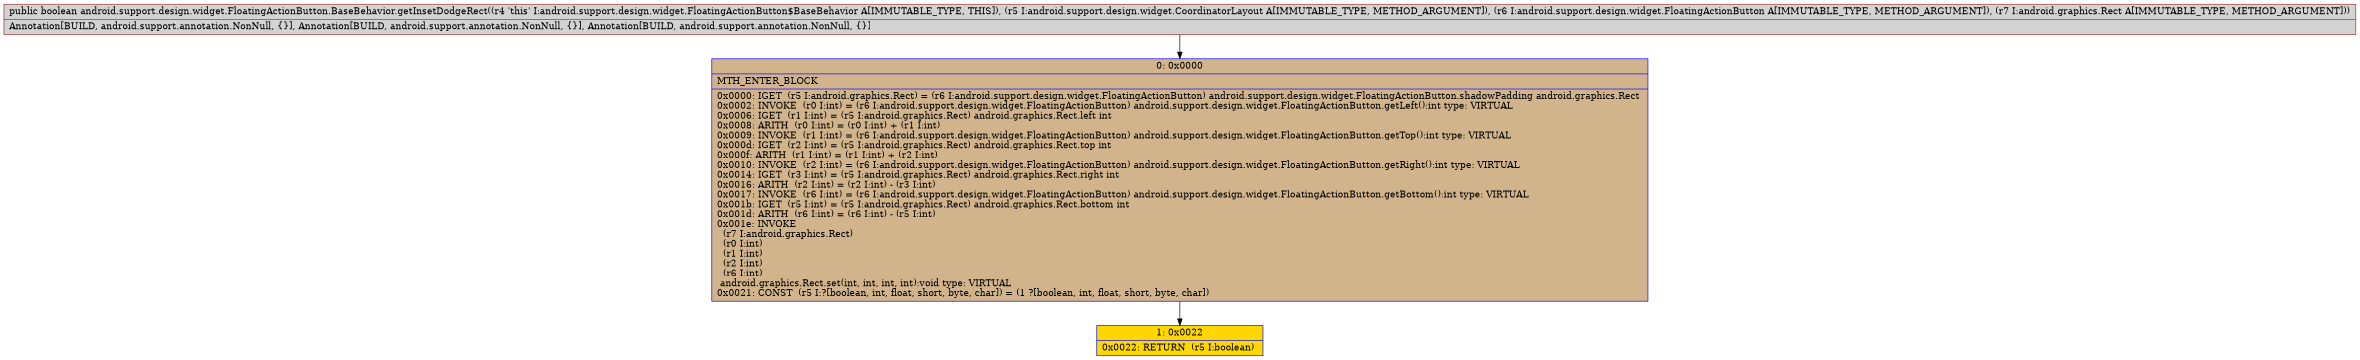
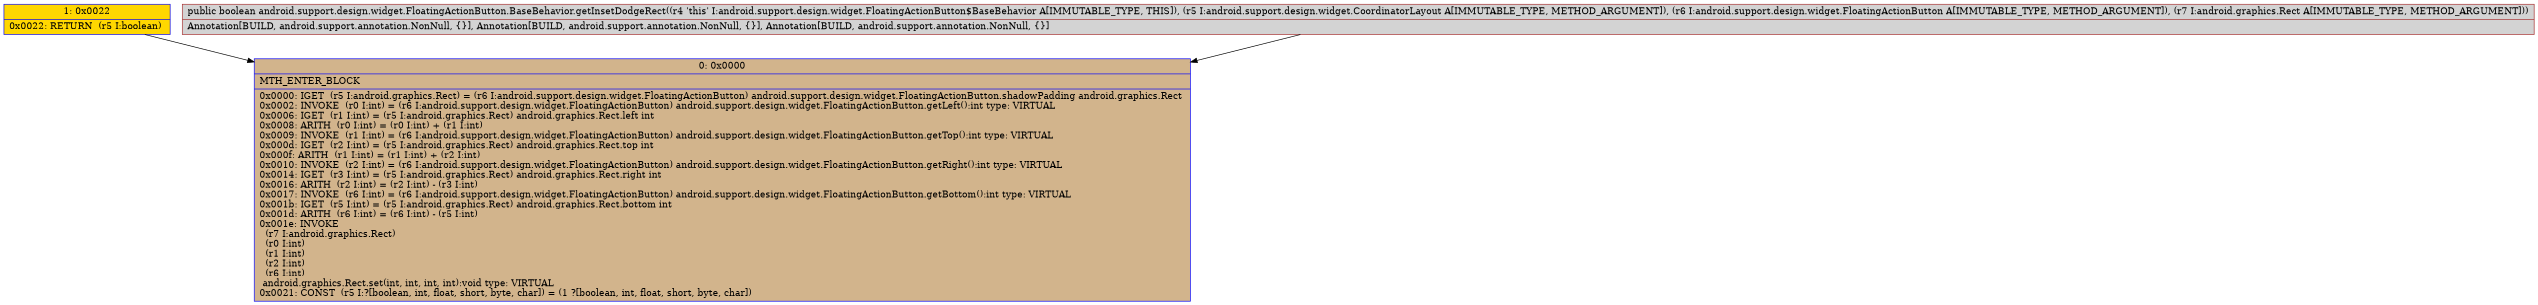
  digraph {
    node [shape=record style=filled color=blue]
    n1 [label="{0\:\ 0x0000|MTH_ENTER_BLOCK\l|0x0000: IGET  (r5 I:android.graphics.Rect) = (r6 I:android.support.design.widget.FloatingActionButton) android.support.design.widget.FloatingActionButton.shadowPadding android.graphics.Rect \l0x0002: INVOKE  (r0 I:int) = (r6 I:android.support.design.widget.FloatingActionButton) android.support.design.widget.FloatingActionButton.getLeft():int type: VIRTUAL \l0x0006: IGET  (r1 I:int) = (r5 I:android.graphics.Rect) android.graphics.Rect.left int \l0x0008: ARITH  (r0 I:int) = (r0 I:int) + (r1 I:int) \l0x0009: INVOKE  (r1 I:int) = (r6 I:android.support.design.widget.FloatingActionButton) android.support.design.widget.FloatingActionButton.getTop():int type: VIRTUAL \l0x000d: IGET  (r2 I:int) = (r5 I:android.graphics.Rect) android.graphics.Rect.top int \l0x000f: ARITH  (r1 I:int) = (r1 I:int) + (r2 I:int) \l0x0010: INVOKE  (r2 I:int) = (r6 I:android.support.design.widget.FloatingActionButton) android.support.design.widget.FloatingActionButton.getRight():int type: VIRTUAL \l0x0014: IGET  (r3 I:int) = (r5 I:android.graphics.Rect) android.graphics.Rect.right int \l0x0016: ARITH  (r2 I:int) = (r2 I:int) \- (r3 I:int) \l0x0017: INVOKE  (r6 I:int) = (r6 I:android.support.design.widget.FloatingActionButton) android.support.design.widget.FloatingActionButton.getBottom():int type: VIRTUAL \l0x001b: IGET  (r5 I:int) = (r5 I:android.graphics.Rect) android.graphics.Rect.bottom int \l0x001d: ARITH  (r6 I:int) = (r6 I:int) \- (r5 I:int) \l0x001e: INVOKE  \l  (r7 I:android.graphics.Rect)\l  (r0 I:int)\l  (r1 I:int)\l  (r2 I:int)\l  (r6 I:int)\l android.graphics.Rect.set(int, int, int, int):void type: VIRTUAL \l0x0021: CONST  (r5 I:?[boolean, int, float, short, byte, char]) = (1 ?[boolean, int, float, short, byte, char]) \l}" fillcolor=tan]
    n2 [label="{1\:\ 0x0022|0x0022: RETURN  (r5 I:boolean) \l}" fillcolor=gold]
    n3 [label="{public boolean android.support.design.widget.FloatingActionButton.BaseBehavior.getInsetDodgeRect((r4 'this' I:android.support.design.widget.FloatingActionButton$BaseBehavior A[IMMUTABLE_TYPE, THIS]), (r5 I:android.support.design.widget.CoordinatorLayout A[IMMUTABLE_TYPE, METHOD_ARGUMENT]), (r6 I:android.support.design.widget.FloatingActionButton A[IMMUTABLE_TYPE, METHOD_ARGUMENT]), (r7 I:android.graphics.Rect A[IMMUTABLE_TYPE, METHOD_ARGUMENT]))  | Annotation[BUILD, android.support.annotation.NonNull, \{\}], Annotation[BUILD, android.support.annotation.NonNull, \{\}], Annotation[BUILD, android.support.annotation.NonNull, \{\}]\l}" fillcolor=lightgrey color=brown]
-   n1 -> n2
+   n2 -> n1
    n3 -> n1
  }
